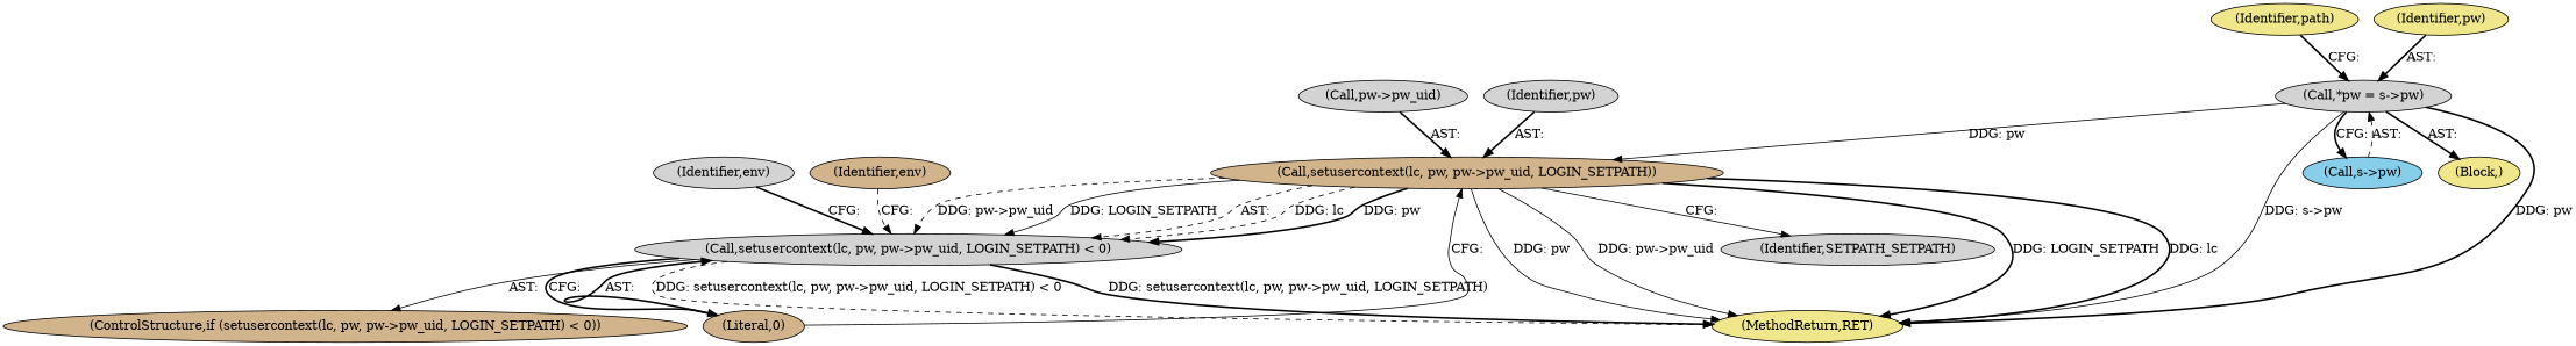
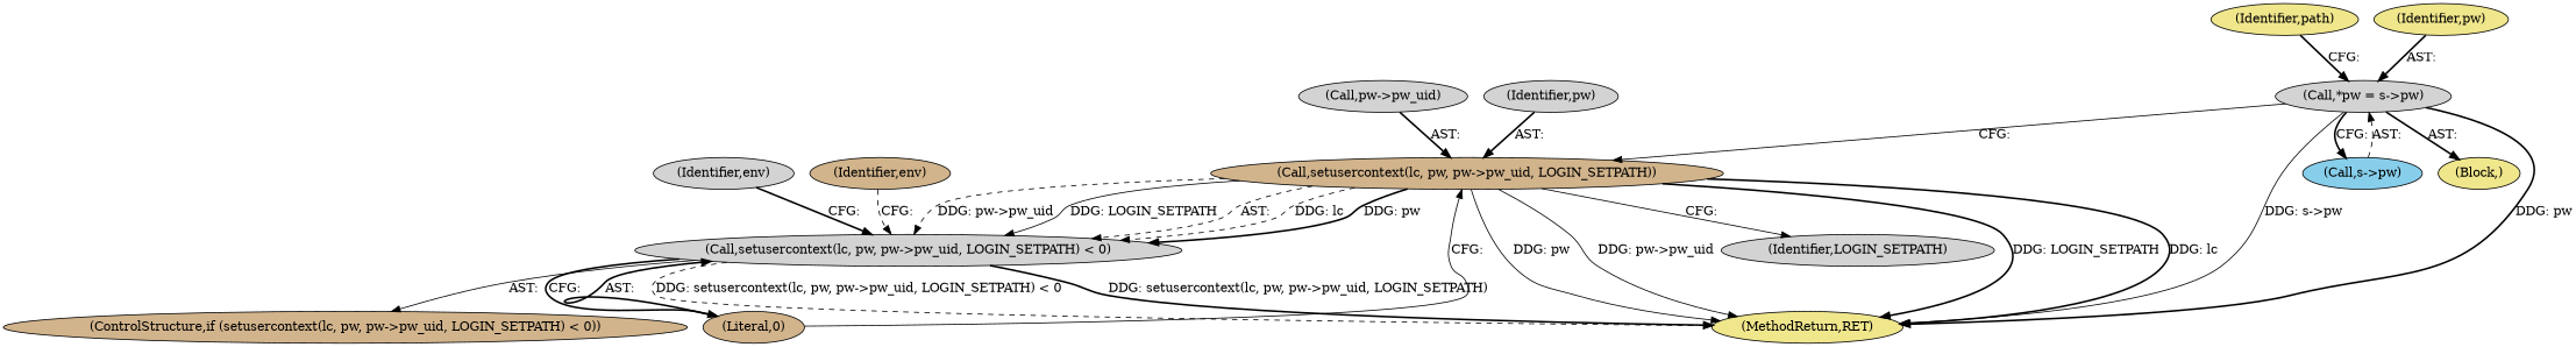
  digraph {
    node [fillcolor=lightgrey style=filled]
    edge [style=bold]
    n1 [fillcolor=tan label="(Call,setusercontext(lc, pw, pw->pw_uid, LOGIN_SETPATH))"]
    n2 [label="(Call,setusercontext(lc, pw, pw->pw_uid, LOGIN_SETPATH) < 0)"]
    n3 [fillcolor=khaki label="(MethodReturn,RET)"]
-   n4 [label="(Identifier,SETPATH_SETPATH)"]
+   n4 [label="(Identifier,LOGIN_SETPATH)"]
    n5 [fillcolor=tan label="(ControlStructure,if (setusercontext(lc, pw, pw->pw_uid, LOGIN_SETPATH) < 0))"]
    n6 [fillcolor=tan label="(Literal,0)"]
    n7 [label="(Call,*pw = s->pw)"]
    n8 [fillcolor=skyblue label="(Call,s->pw)"]
    n9 [fillcolor=khaki label="(Block,)"]
    n10 [fillcolor=khaki label="(Identifier,path)"]
    n11 [label="(Call,pw->pw_uid)"]
    n12 [label="(Identifier,pw)"]
    n13 [label="(Identifier,env)"]
    n14 [fillcolor=khaki label="(Identifier,pw)"]
    n15 [fillcolor=tan label="(Identifier,env)"]
    n1 -> n2 [label="AST: " style=dashed]
    n1 -> n2 [label="DDG: lc" style=dashed]
    n1 -> n2 [label="DDG: pw"]
    n1 -> n2 [label="DDG: pw->pw_uid" style=dashed]
    n1 -> n2 [label="DDG: LOGIN_SETPATH" style=solid]
    n1 -> n3 [label="DDG: LOGIN_SETPATH"]
    n1 -> n3 [label="DDG: lc"]
    n1 -> n3 [label="DDG: pw" style=solid]
    n1 -> n3 [label="DDG: pw->pw_uid" style=solid]
    n1 -> n4 [label="CFG: " style=solid]
    n2 -> n3 [label="DDG: setusercontext(lc, pw, pw->pw_uid, LOGIN_SETPATH)"]
    n2 -> n3 [label="DDG: setusercontext(lc, pw, pw->pw_uid, LOGIN_SETPATH) < 0" style=dashed]
    n2 -> n5 [label="AST: " style=solid]
    n2 -> n6 [label="CFG: "]
    n6 -> n1 [label="CFG: " style=solid]
    n6 -> n2 [label="AST: "]
-   n7 -> n1 [label="DDG: pw" style=solid]
+   n7 -> n1 [label="CFG: " style=solid]
    n7 -> n3 [label="DDG: pw"]
    n7 -> n3 [label="DDG: s->pw" style=solid]
    n7 -> n8 [label="CFG: "]
    n7 -> n9 [label="AST: "]
    n8 -> n7 [label="AST: " style=dashed]
    n10 -> n7 [label="CFG: "]
    n11 -> n1 [label="AST: "]
    n12 -> n1 [label="AST: "]
    n13 -> n2 [label="CFG: "]
    n14 -> n7 [label="AST: "]
    n15 -> n2 [label="CFG: " style=dashed]
  }
